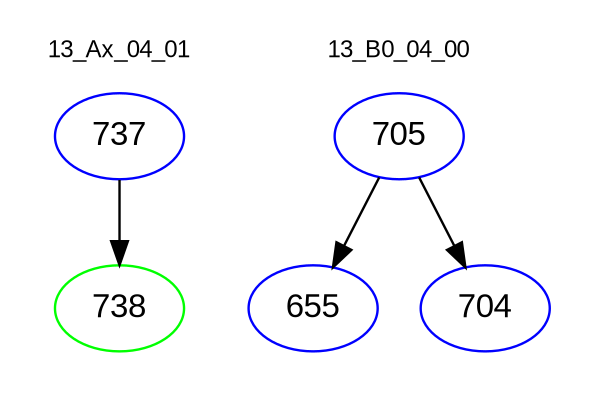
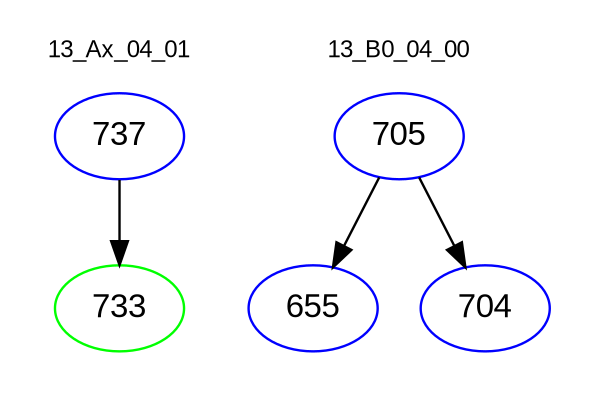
  digraph {
    fontname="Liberation Sans"
    node [color=blue fontname="Liberation Sans"]
    edge [color=black fontname="Liberation Sans"]
    n1 [label=737]
-   n2 [color=green label=738]
+   n2 [color=green label=733]
    n3 [label=705]
    n4 [label=655]
    n5 [label=704]
    subgraph cluster_1 {
      color=white
      fontsize=10
      label="13_Ax_04_01"
      n1
      n2
    }
    subgraph cluster_2 {
      color=white
      fontsize=10
      label="13_B0_04_00"
      n3
      n4
      n5
    }
    n1 -> n2
    n3 -> n4
    n3 -> n5
  }
